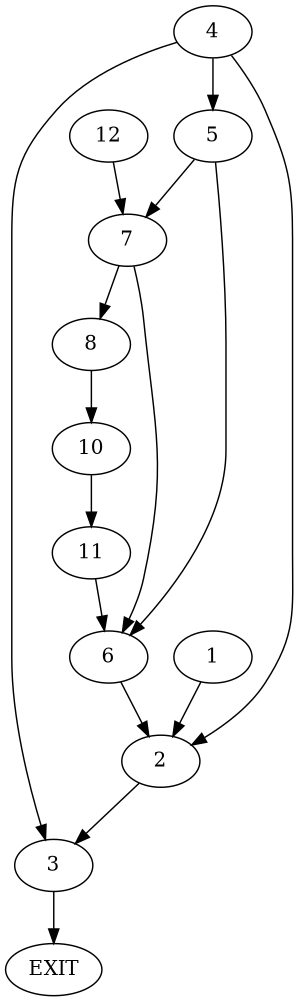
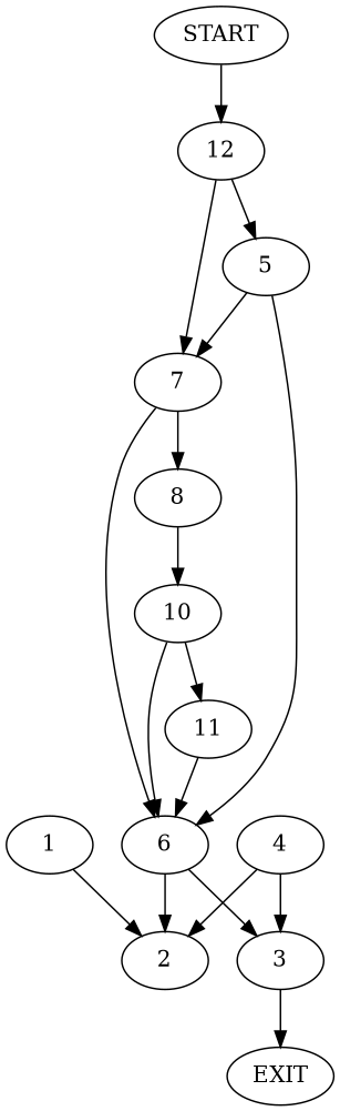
  digraph {
+   n1 [label=START]
    12
    1
    2
    7
    n6 [label=EXIT]
    3
    4
    5
    6
    8
    10
    11
+   n1 -> 12
    12 -> 7
    1 -> 2
-   2 -> 3
+   6 -> 3
    7 -> 6
    7 -> 8
    3 -> n6
    4 -> 2
    4 -> 3
-   4 -> 5
+   12 -> 5
    5 -> 7
    5 -> 6
    6 -> 2
    8 -> 10
+   10 -> 6
    10 -> 11
    11 -> 6
  }
